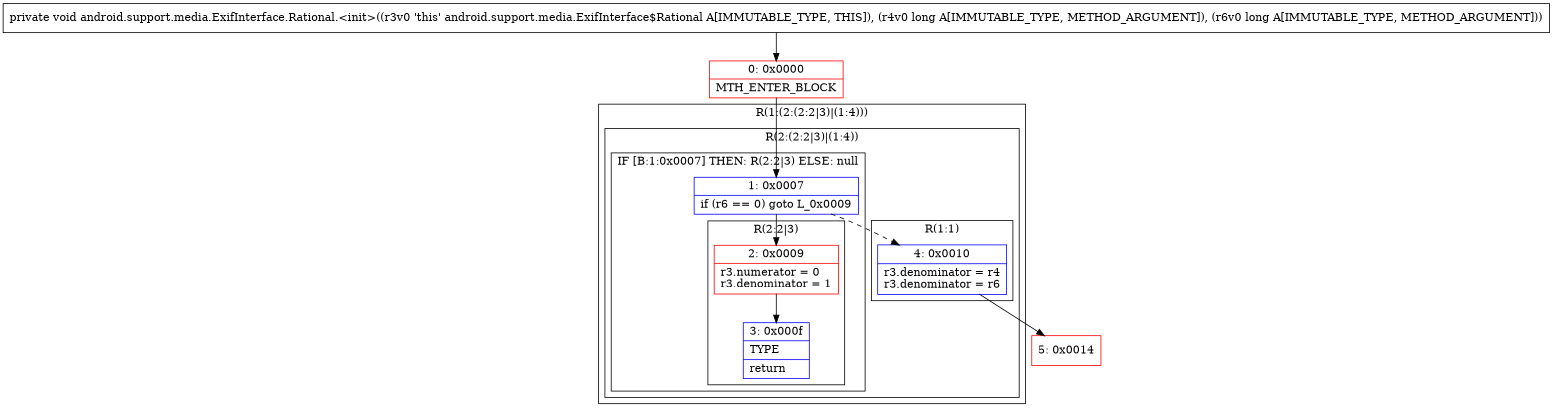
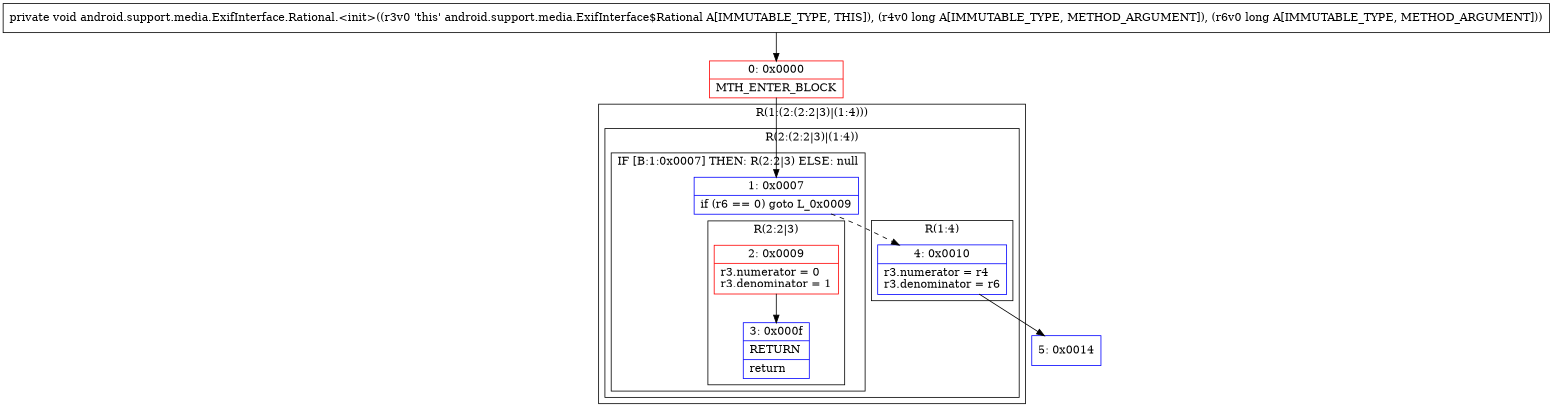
  digraph {
    node [color=red shape=record]
    n1 [label="{2\:\ 0x0009|r3.numerator = 0\lr3.denominator = 1\l}"]
-   n2 [color=blue label="{3\:\ 0x000f|TYPE\l|return\l}"]
+   n2 [color=blue label="{3\:\ 0x000f|RETURN\l|return\l}"]
    n3 [color=blue label="{1\:\ 0x0007|if (r6 == 0) goto L_0x0009\l}"]
-   n4 [color=blue label="{4\:\ 0x0010|r3.denominator = r4\lr3.denominator = r6\l}"]
-   n5 [label="{5\:\ 0x0014}"]
+   n4 [color=blue label="{4\:\ 0x0010|r3.numerator = r4\lr3.denominator = r6\l}"]
+   n5 [color=blue label="{5\:\ 0x0014}"]
    n6 [label="{0\:\ 0x0000|MTH_ENTER_BLOCK\l}"]
    n7 [label="{private void android.support.media.ExifInterface.Rational.\<init\>((r3v0 'this' android.support.media.ExifInterface$Rational A[IMMUTABLE_TYPE, THIS]), (r4v0 long A[IMMUTABLE_TYPE, METHOD_ARGUMENT]), (r6v0 long A[IMMUTABLE_TYPE, METHOD_ARGUMENT])) }" color=""]
    subgraph cluster_1 {
      label="R(1:(2:(2:2|3)|(1:4)))"
      subgraph cluster_2 {
        label="R(2:(2:2|3)|(1:4))"
        subgraph cluster_3 {
          label="IF [B:1:0x0007] THEN: R(2:2|3) ELSE: null"
          n3
          subgraph cluster_4 {
            label="R(2:2|3)"
            n1
            n2
          }
        }
        subgraph cluster_5 {
-         label="R(1:1)"
+         label="R(1:4)"
          n4
        }
      }
    }
    n1 -> n2
-   n3 -> n1
    n3 -> n4 [style=dashed]
    n4 -> n5
    n6 -> n3
    n7 -> n6
  }
